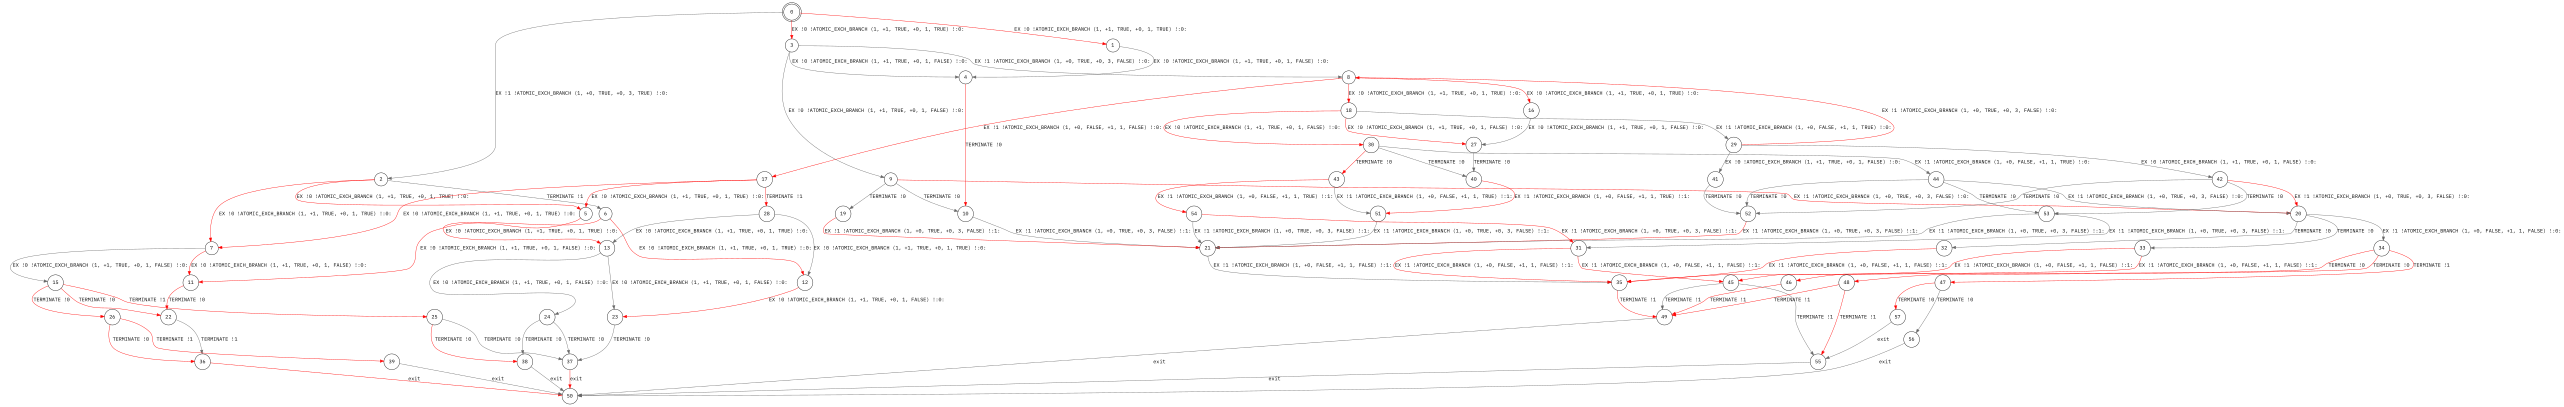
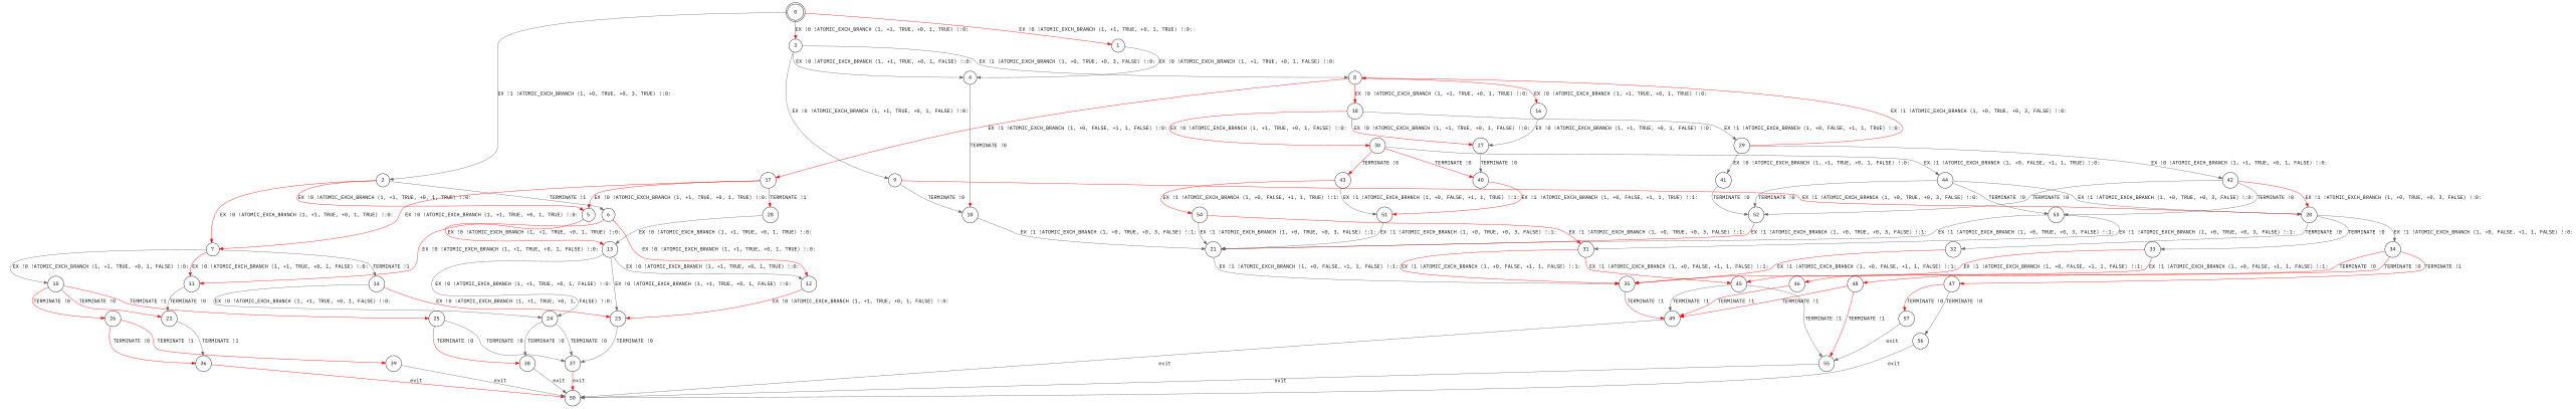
  digraph {
    fontname="IBM Plex Mono"
    node [fontname="IBM Plex Mono" shape=circle]
    edge [color=gray40 fontname="IBM Plex Mono"]
    0 [peripheries=2]
    1
    2
    3
    4
    5
    6
    7
    8
    9
    10
    11
    12
    13
+   14
    15
    16
    17
    18
-   19
    20
    21
    22
    23
    24
    25
    26
    27
    28
    29
    30
    32
    33
    34
    35
    36
    37
    38
    39
    40
    41
    42
    43
    44
    31
    45
    46
    47
    48
    49
    50
    51
    52
    53
    54
    55
    56
    57
    0 -> 1 [color=red label="EX !0 !ATOMIC_EXCH_BRANCH (1, +1, TRUE, +0, 1, TRUE) !:0:"]
    0 -> 2 [label="EX !1 !ATOMIC_EXCH_BRANCH (1, +0, TRUE, +0, 3, TRUE) !:0:"]
    0 -> 3 [color=red label="EX !0 !ATOMIC_EXCH_BRANCH (1, +1, TRUE, +0, 1, TRUE) !:0:"]
    1 -> 4 [label="EX !0 !ATOMIC_EXCH_BRANCH (1, +1, TRUE, +0, 1, FALSE) !:0:"]
    2 -> 5 [color=red label="EX !0 !ATOMIC_EXCH_BRANCH (1, +1, TRUE, +0, 1, TRUE) !:0:"]
    2 -> 6 [label="TERMINATE !1"]
    2 -> 7 [color=red label="EX !0 !ATOMIC_EXCH_BRANCH (1, +1, TRUE, +0, 1, TRUE) !:0:"]
    3 -> 4 [label="EX !0 !ATOMIC_EXCH_BRANCH (1, +1, TRUE, +0, 1, FALSE) !:0:"]
    3 -> 8 [label="EX !1 !ATOMIC_EXCH_BRANCH (1, +0, TRUE, +0, 3, FALSE) !:0:"]
    3 -> 9 [label="EX !0 !ATOMIC_EXCH_BRANCH (1, +1, TRUE, +0, 1, FALSE) !:0:"]
    4 -> 10 [color=red label="TERMINATE !0"]
    5 -> 11 [color=red label="EX !0 !ATOMIC_EXCH_BRANCH (1, +1, TRUE, +0, 1, FALSE) !:0:"]
    6 -> 12 [color=red label="EX !0 !ATOMIC_EXCH_BRANCH (1, +1, TRUE, +0, 1, TRUE) !:0:"]
    6 -> 13 [color=red label="EX !0 !ATOMIC_EXCH_BRANCH (1, +1, TRUE, +0, 1, TRUE) !:0:"]
    7 -> 11 [color=red label="EX !0 !ATOMIC_EXCH_BRANCH (1, +1, TRUE, +0, 1, FALSE) !:0:"]
+   7 -> 14 [label="TERMINATE !1"]
    7 -> 15 [label="EX !0 !ATOMIC_EXCH_BRANCH (1, +1, TRUE, +0, 1, FALSE) !:0:"]
    8 -> 16 [color=red label="EX !0 !ATOMIC_EXCH_BRANCH (1, +1, TRUE, +0, 1, TRUE) !:0:"]
    8 -> 17 [color=red label="EX !1 !ATOMIC_EXCH_BRANCH (1, +0, FALSE, +1, 1, FALSE) !:0:"]
    8 -> 18 [color=red label="EX !0 !ATOMIC_EXCH_BRANCH (1, +1, TRUE, +0, 1, TRUE) !:0:"]
    9 -> 10 [label="TERMINATE !0"]
-   9 -> 19 [label="TERMINATE !0"]
    9 -> 20 [color=red label="EX !1 !ATOMIC_EXCH_BRANCH (1, +0, TRUE, +0, 3, FALSE) !:0:"]
    10 -> 21 [label="EX !1 !ATOMIC_EXCH_BRANCH (1, +0, TRUE, +0, 3, FALSE) !:1:"]
-   11 -> 22 [color=red label="TERMINATE !0"]
+   11 -> 22 [label="TERMINATE !0"]
    12 -> 23 [color=red label="EX !0 !ATOMIC_EXCH_BRANCH (1, +1, TRUE, +0, 1, FALSE) !:0:"]
    13 -> 23 [label="EX !0 !ATOMIC_EXCH_BRANCH (1, +1, TRUE, +0, 1, FALSE) !:0:"]
    13 -> 24 [label="EX !0 !ATOMIC_EXCH_BRANCH (1, +1, TRUE, +0, 1, FALSE) !:0:"]
+   14 -> 23 [color=red label="EX !0 !ATOMIC_EXCH_BRANCH (1, +1, TRUE, +0, 1, FALSE) !:0:"]
+   14 -> 24 [label="EX !0 !ATOMIC_EXCH_BRANCH (1, +1, TRUE, +0, 1, FALSE) !:0:"]
    15 -> 22 [color=red label="TERMINATE !0"]
    15 -> 25 [color=red label="TERMINATE !1"]
    15 -> 26 [color=red label="TERMINATE !0"]
    16 -> 27 [label="EX !0 !ATOMIC_EXCH_BRANCH (1, +1, TRUE, +0, 1, FALSE) !:0:"]
    17 -> 5 [color=red label="EX !0 !ATOMIC_EXCH_BRANCH (1, +1, TRUE, +0, 1, TRUE) !:0:"]
    17 -> 7 [color=red label="EX !0 !ATOMIC_EXCH_BRANCH (1, +1, TRUE, +0, 1, TRUE) !:0:"]
    17 -> 28 [color=red label="TERMINATE !1"]
    18 -> 27 [color=red label="EX !0 !ATOMIC_EXCH_BRANCH (1, +1, TRUE, +0, 1, FALSE) !:0:"]
    18 -> 29 [label="EX !1 !ATOMIC_EXCH_BRANCH (1, +0, FALSE, +1, 1, TRUE) !:0:"]
    18 -> 30 [color=red label="EX !0 !ATOMIC_EXCH_BRANCH (1, +1, TRUE, +0, 1, FALSE) !:0:"]
-   19 -> 21 [color=red label="EX !1 !ATOMIC_EXCH_BRANCH (1, +0, TRUE, +0, 3, FALSE) !:1:"]
    20 -> 32 [label="TERMINATE !0"]
    20 -> 33 [label="TERMINATE !0"]
    20 -> 34 [label="EX !1 !ATOMIC_EXCH_BRANCH (1, +0, FALSE, +1, 1, FALSE) !:0:"]
    21 -> 35 [label="EX !1 !ATOMIC_EXCH_BRANCH (1, +0, FALSE, +1, 1, FALSE) !:1:"]
    22 -> 36 [label="TERMINATE !1"]
    23 -> 37 [label="TERMINATE !0"]
    24 -> 37 [label="TERMINATE !0"]
    24 -> 38 [label="TERMINATE !0"]
    25 -> 37 [label="TERMINATE !0"]
    25 -> 38 [color=red label="TERMINATE !0"]
    26 -> 36 [color=red label="TERMINATE !0"]
    26 -> 39 [color=red label="TERMINATE !1"]
    27 -> 40 [label="TERMINATE !0"]
-   28 -> 12 [label="EX !0 !ATOMIC_EXCH_BRANCH (1, +1, TRUE, +0, 1, TRUE) !:0:"]
+   13 -> 12 [label="EX !0 !ATOMIC_EXCH_BRANCH (1, +1, TRUE, +0, 1, TRUE) !:0:"]
    28 -> 13 [label="EX !0 !ATOMIC_EXCH_BRANCH (1, +1, TRUE, +0, 1, TRUE) !:0:"]
    29 -> 8 [color=red label="EX !1 !ATOMIC_EXCH_BRANCH (1, +0, TRUE, +0, 3, FALSE) !:0:"]
    29 -> 41 [label="EX !0 !ATOMIC_EXCH_BRANCH (1, +1, TRUE, +0, 1, FALSE) !:0:"]
    29 -> 42 [label="EX !0 !ATOMIC_EXCH_BRANCH (1, +1, TRUE, +0, 1, FALSE) !:0:"]
-   30 -> 40 [label="TERMINATE !0"]
+   30 -> 40 [color=red label="TERMINATE !0"]
    30 -> 43 [color=red label="TERMINATE !0"]
    30 -> 44 [label="EX !1 !ATOMIC_EXCH_BRANCH (1, +0, FALSE, +1, 1, TRUE) !:0:"]
    32 -> 35 [color=red label="EX !1 !ATOMIC_EXCH_BRANCH (1, +0, FALSE, +1, 1, FALSE) !:1:"]
    33 -> 35 [color=red label="EX !1 !ATOMIC_EXCH_BRANCH (1, +0, FALSE, +1, 1, FALSE) !:1:"]
    33 -> 45 [color=red label="EX !1 !ATOMIC_EXCH_BRANCH (1, +0, FALSE, +1, 1, FALSE) !:1:"]
    34 -> 46 [color=red label="TERMINATE !0"]
    34 -> 47 [color=red label="TERMINATE !1"]
    34 -> 48 [color=red label="TERMINATE !0"]
    35 -> 49 [color=red label="TERMINATE !1"]
    36 -> 50 [color=red label=exit]
    37 -> 50 [color=red label=exit]
    38 -> 50 [label=exit]
    39 -> 50 [label=exit]
    40 -> 51 [color=red label="EX !1 !ATOMIC_EXCH_BRANCH (1, +0, FALSE, +1, 1, TRUE) !:1:"]
    41 -> 52 [label="TERMINATE !0"]
    42 -> 20 [color=red label="EX !1 !ATOMIC_EXCH_BRANCH (1, +0, TRUE, +0, 3, FALSE) !:0:"]
    42 -> 52 [label="TERMINATE !0"]
    42 -> 53 [label="TERMINATE !0"]
    43 -> 51 [label="EX !1 !ATOMIC_EXCH_BRANCH (1, +0, FALSE, +1, 1, TRUE) !:1:"]
    43 -> 54 [color=red label="EX !1 !ATOMIC_EXCH_BRANCH (1, +0, FALSE, +1, 1, TRUE) !:1:"]
    44 -> 20 [label="EX !1 !ATOMIC_EXCH_BRANCH (1, +0, TRUE, +0, 3, FALSE) !:0:"]
    44 -> 52 [label="TERMINATE !0"]
    44 -> 53 [label="TERMINATE !0"]
    31 -> 35 [color=red label="EX !1 !ATOMIC_EXCH_BRANCH (1, +0, FALSE, +1, 1, FALSE) !:1:"]
    31 -> 45 [color=red label="EX !1 !ATOMIC_EXCH_BRANCH (1, +0, FALSE, +1, 1, FALSE) !:1:"]
    45 -> 49 [label="TERMINATE !1"]
    45 -> 55 [label="TERMINATE !1"]
    46 -> 49 [color=red label="TERMINATE !1"]
    47 -> 56 [label="TERMINATE !0"]
    47 -> 57 [color=red label="TERMINATE !0"]
    48 -> 49 [color=red label="TERMINATE !1"]
    48 -> 55 [color=red label="TERMINATE !1"]
    49 -> 50 [label=exit]
    51 -> 21 [label="EX !1 !ATOMIC_EXCH_BRANCH (1, +0, TRUE, +0, 3, FALSE) !:1:"]
    52 -> 21 [color=red label="EX !1 !ATOMIC_EXCH_BRANCH (1, +0, TRUE, +0, 3, FALSE) !:1:"]
    53 -> 21 [label="EX !1 !ATOMIC_EXCH_BRANCH (1, +0, TRUE, +0, 3, FALSE) !:1:"]
    53 -> 31 [label="EX !1 !ATOMIC_EXCH_BRANCH (1, +0, TRUE, +0, 3, FALSE) !:1:"]
    54 -> 21 [label="EX !1 !ATOMIC_EXCH_BRANCH (1, +0, TRUE, +0, 3, FALSE) !:1:"]
    54 -> 31 [color=red label="EX !1 !ATOMIC_EXCH_BRANCH (1, +0, TRUE, +0, 3, FALSE) !:1:"]
    55 -> 50 [label=exit]
    56 -> 50 [label=exit]
    57 -> 55 [label=exit]
  }
